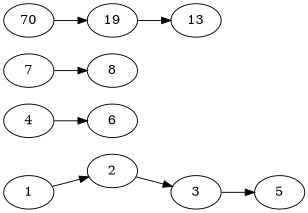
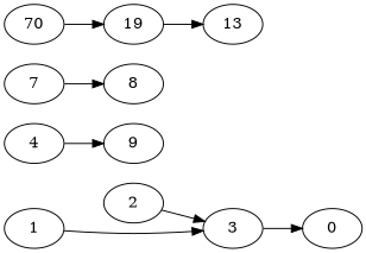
  digraph {
    rankdir=LR
    node [alpha=0.00]
    1 [alpha=0.14 expect_size=8189869265061883]
    2 [expect_size=380448613208552]
    3 [alpha=0.04 expect_size=360010952564383936]
-   5 [alpha=0.13 expect_size=84303231315869696000]
+   5 [alpha=0.13 expect_size=84303231315869696000 label=0]
    4 [alpha=0.11 expect_size=347262470199008384]
-   6 [alpha=0.13 expect_size=6527338429291225]
+   6 [alpha=0.13 expect_size=6527338429291225 label=9]
    7 [alpha=0.01 expect_size=168065741952647168000]
    8 [alpha=0.04 expect_size=3578815299116827]
    n9 [alpha=0.18 expect_size=2113568191249645568 label=70]
    n10 [expect_size=3872128622009232 label=19]
    13 [alpha=0.12 expect_size=2680017028652686]
-   1 -> 2
+   1 -> 3
    2 -> 3
    3 -> 5
    4 -> 6
    7 -> 8
    n9 -> n10
    n10 -> 13
  }
